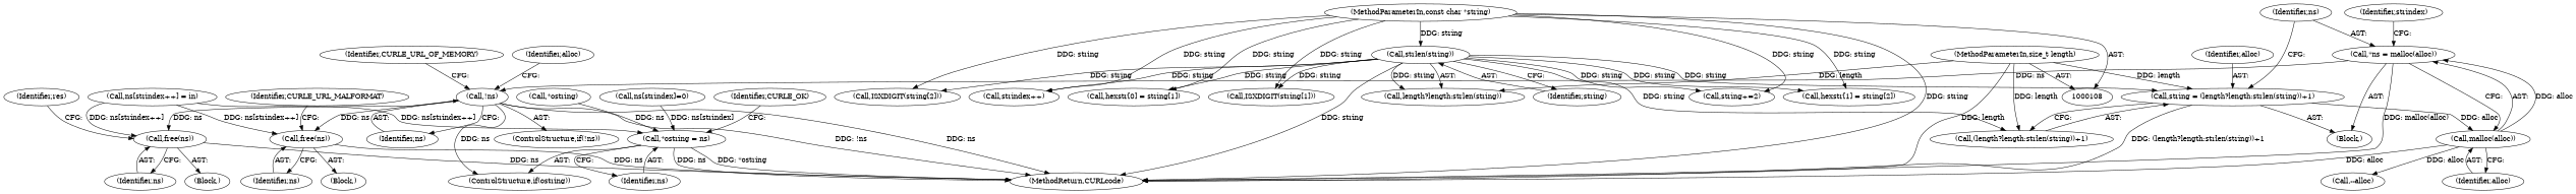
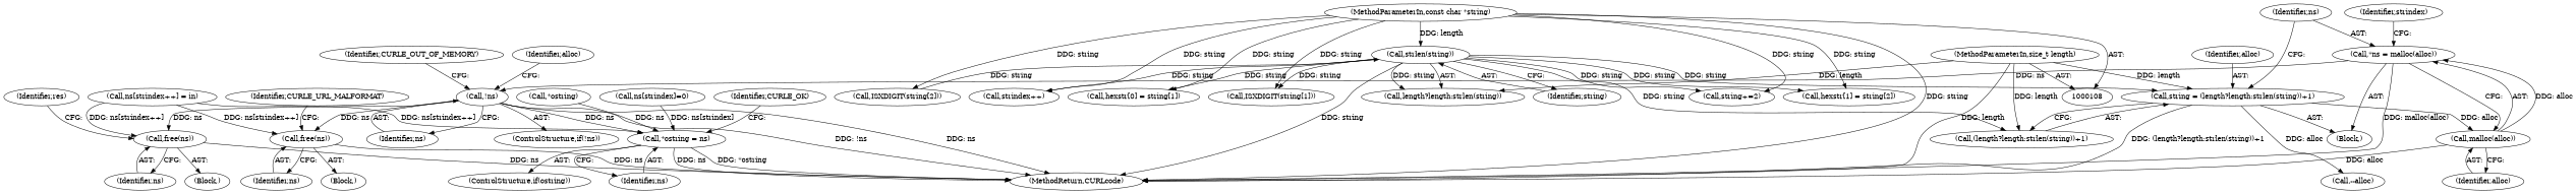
  digraph {
    n1 [label="(Call,*ns = malloc(alloc))"]
    n2 [label="(Call,malloc(alloc))"]
    n3 [label="(Call,!ns)"]
    n4 [label="(MethodReturn,CURLcode)"]
    n5 [label="(Block,)"]
    n6 [label="(Identifier,alloc)"]
    n7 [label="(Call,--alloc)"]
    n8 [label="(Call,free(ns))"]
    n9 [label="(Call,free(ns))"]
    n10 [label="(Call,*ostring = ns)"]
    n11 [label="(Identifier,ns)"]
    n12 [label="(ControlStructure,if(!ns))"]
    n13 [label="(Call,string = (length?length:strlen(string))+1)"]
    n14 [label="(Call,(length?length:strlen(string))+1)"]
    n15 [label="(MethodParameterIn,size_t length)"]
    n16 [label="(Call,length?length:strlen(string))"]
    n17 [label=1000108]
    n18 [label="(Call,strlen(string))"]
    n19 [label="(Call,ISXDIGIT(string[1]))"]
    n20 [label="(Identifier,string)"]
    n21 [label="(Call,hexstr[1] = string[2])"]
    n22 [label="(Call,string+=2)"]
    n23 [label="(Call,ISXDIGIT(string[2]))"]
    n24 [label="(Call,strindex++)"]
    n25 [label="(Call,hexstr[0] = string[1])"]
    n26 [label="(MethodParameterIn,const char *string)"]
    n27 [label="(Identifier,ns)"]
    n28 [label="(Block,)"]
    n29 [label="(Identifier,ns)"]
    n30 [label="(Block,)"]
    n31 [label="(Identifier,ns)"]
    n32 [label="(ControlStructure,if(ostring))"]
    n33 [label="(Identifier,alloc)"]
    n34 [label="(Call,*ostring)"]
    n35 [label="(Identifier,res)"]
    n36 [label="(Identifier,strindex)"]
    n37 [label="(Identifier,CURLE_URL_MALFORMAT)"]
-   n38 [label="(Identifier,CURLE_URL_OF_MEMORY)"]
+   n38 [label="(Identifier,CURLE_OUT_OF_MEMORY)"]
    n39 [label="(Call,ns[strindex]=0)"]
    n40 [label="(Call,ns[strindex++] = in)"]
    n41 [label="(Identifier,ns)"]
    n42 [label="(Identifier,CURLE_OK)"]
    n43 [label="(Identifier,alloc)"]
    n1 -> n2 [label="CFG: "]
    n1 -> n3 [label="DDG: ns"]
    n1 -> n4 [label="DDG: malloc(alloc)"]
    n1 -> n5 [label="AST: "]
    n2 -> n1 [label="AST: "]
    n2 -> n1 [label="DDG: alloc"]
    n2 -> n4 [label="DDG: alloc"]
    n2 -> n6 [label="CFG: "]
-   n2 -> n7 [label="DDG: alloc"]
+   n13 -> n7 [label="DDG: alloc"]
    n3 -> n4 [label="DDG: ns"]
    n3 -> n4 [label="DDG: !ns"]
    n3 -> n8 [label="DDG: ns"]
    n3 -> n9 [label="DDG: ns"]
-   n3 -> n32 [label="DDG: ns"]
+   n3 -> n10 [label="DDG: ns"]
    n3 -> n11 [label="CFG: "]
    n3 -> n12 [label="AST: "]
    n6 -> n2 [label="AST: "]
    n8 -> n4 [label="DDG: ns"]
    n8 -> n27 [label="CFG: "]
    n8 -> n28 [label="AST: "]
    n9 -> n4 [label="DDG: ns"]
    n9 -> n29 [label="CFG: "]
    n9 -> n30 [label="AST: "]
    n10 -> n4 [label="DDG: ns"]
    n10 -> n4 [label="DDG: *ostring"]
    n10 -> n31 [label="CFG: "]
    n10 -> n32 [label="AST: "]
    n11 -> n3 [label="AST: "]
    n13 -> n2 [label="DDG: alloc"]
    n13 -> n4 [label="DDG: (length?length:strlen(string))+1"]
    n13 -> n5 [label="AST: "]
    n13 -> n14 [label="CFG: "]
    n14 -> n13 [label="AST: "]
    n15 -> n4 [label="DDG: length"]
    n15 -> n13 [label="DDG: length"]
    n15 -> n14 [label="DDG: length"]
    n15 -> n16 [label="DDG: length"]
    n15 -> n17 [label="AST: "]
    n18 -> n4 [label="DDG: string"]
    n18 -> n13 [label="DDG: string"]
    n18 -> n14 [label="DDG: string"]
    n18 -> n16 [label="AST: "]
    n18 -> n16 [label="DDG: string"]
    n18 -> n19 [label="DDG: string"]
    n18 -> n20 [label="CFG: "]
    n18 -> n21 [label="DDG: string"]
    n18 -> n22 [label="DDG: string"]
-   n18 -> n23 [label="DDG: string"]
+   n23 -> n18 [label="DDG: string"]
    n18 -> n24 [label="DDG: string"]
    n18 -> n25 [label="DDG: string"]
    n20 -> n18 [label="AST: "]
    n26 -> n4 [label="DDG: string"]
    n26 -> n17 [label="AST: "]
-   n26 -> n18 [label="DDG: string"]
+   n26 -> n18 [label="DDG: length"]
    n26 -> n19 [label="DDG: string"]
    n26 -> n21 [label="DDG: string"]
    n26 -> n22 [label="DDG: string"]
    n26 -> n23 [label="DDG: string"]
    n26 -> n24 [label="DDG: string"]
    n26 -> n25 [label="DDG: string"]
    n27 -> n8 [label="AST: "]
    n29 -> n9 [label="AST: "]
    n31 -> n10 [label="AST: "]
    n33 -> n13 [label="AST: "]
    n34 -> n10 [label="DDG: ns"]
    n35 -> n8 [label="CFG: "]
    n36 -> n1 [label="CFG: "]
    n37 -> n9 [label="CFG: "]
    n38 -> n3 [label="CFG: "]
    n39 -> n10 [label="DDG: ns[strindex]"]
    n40 -> n8 [label="DDG: ns[strindex++]"]
    n40 -> n9 [label="DDG: ns[strindex++]"]
    n40 -> n10 [label="DDG: ns[strindex++]"]
    n41 -> n1 [label="AST: "]
    n41 -> n13 [label="CFG: "]
    n42 -> n10 [label="CFG: "]
    n43 -> n3 [label="CFG: "]
  }
